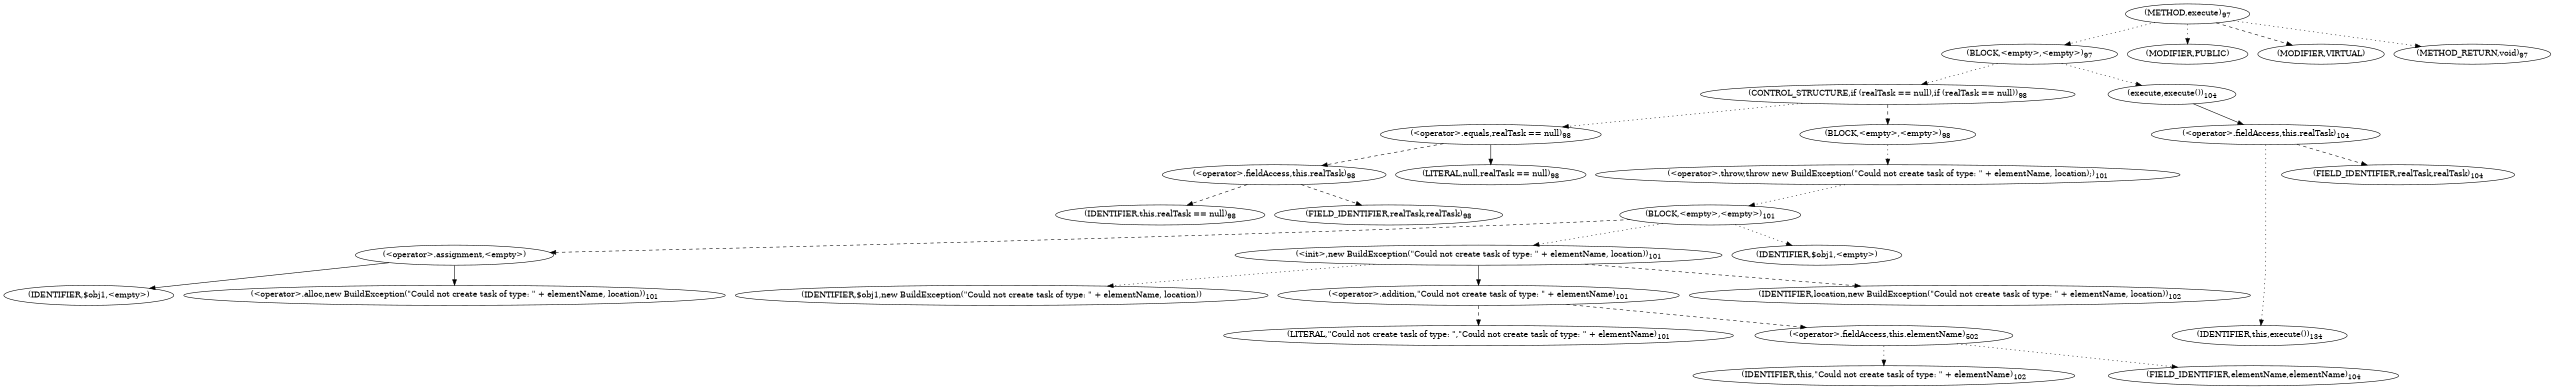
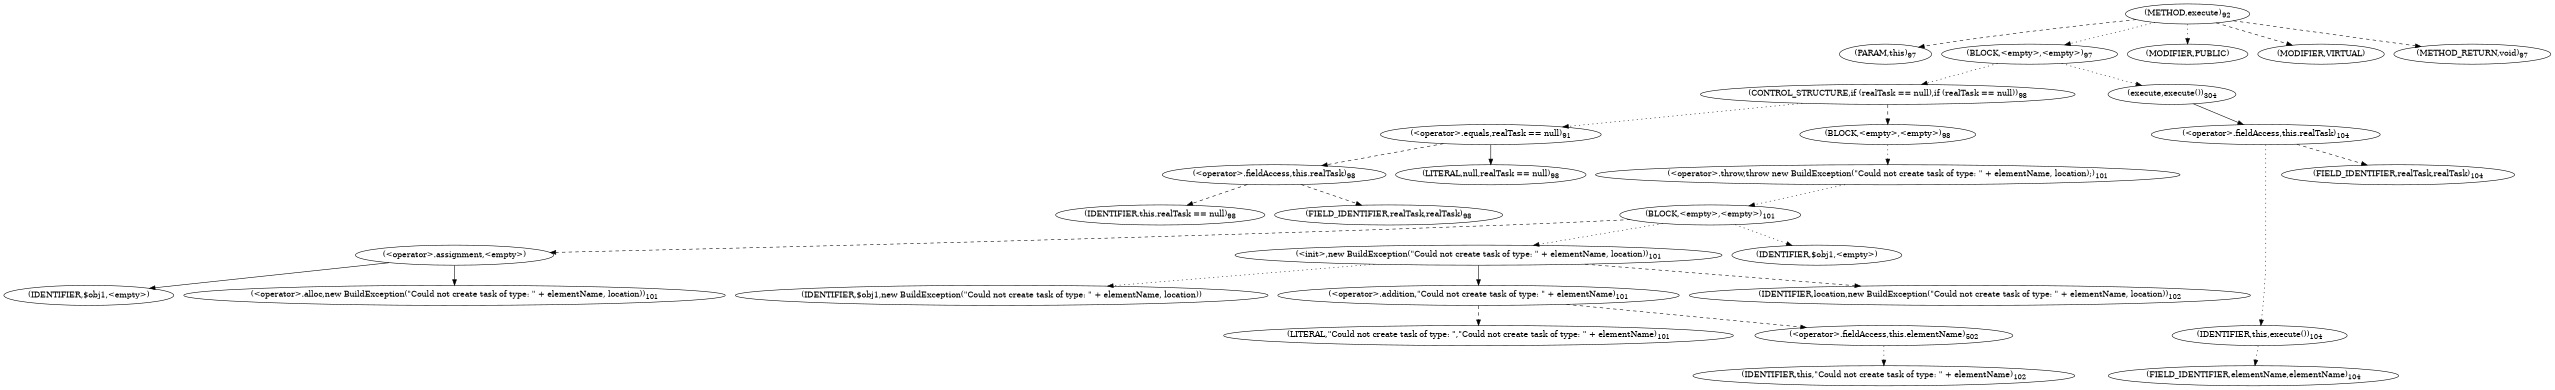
  digraph {
    edge [style=dotted]
-   n1 [label=<(METHOD,execute)<SUB>97</SUB>>]
+   n1 [label=<(METHOD,execute)<SUB>92</SUB>>]
+   n2 [label=<(PARAM,this)<SUB>97</SUB>>]
    n3 [label=<(BLOCK,&lt;empty&gt;,&lt;empty&gt;)<SUB>97</SUB>>]
    n4 [label=<(MODIFIER,PUBLIC)>]
    n5 [label=<(MODIFIER,VIRTUAL)>]
    n6 [label=<(METHOD_RETURN,void)<SUB>97</SUB>>]
    n7 [label=<(CONTROL_STRUCTURE,if (realTask == null),if (realTask == null))<SUB>98</SUB>>]
-   n8 [label=<(execute,execute())<SUB>104</SUB>>]
-   n9 [label=<(&lt;operator&gt;.equals,realTask == null)<SUB>98</SUB>>]
+   n8 [label=<(execute,execute())<SUB>304</SUB>>]
+   n9 [label=<(&lt;operator&gt;.equals,realTask == null)<SUB>91</SUB>>]
    n10 [label=<(BLOCK,&lt;empty&gt;,&lt;empty&gt;)<SUB>98</SUB>>]
    n11 [label=<(&lt;operator&gt;.fieldAccess,this.realTask)<SUB>104</SUB>>]
    n12 [label=<(&lt;operator&gt;.fieldAccess,this.realTask)<SUB>98</SUB>>]
    n13 [label=<(LITERAL,null,realTask == null)<SUB>98</SUB>>]
    n14 [label=<(&lt;operator&gt;.throw,throw new BuildException(&quot;Could not create task of type: &quot; + elementName, location);)<SUB>101</SUB>>]
    n15 [label=<(IDENTIFIER,this,realTask == null)<SUB>98</SUB>>]
    n16 [label=<(FIELD_IDENTIFIER,realTask,realTask)<SUB>98</SUB>>]
    n17 [label=<(BLOCK,&lt;empty&gt;,&lt;empty&gt;)<SUB>101</SUB>>]
    n18 [label=<(&lt;operator&gt;.assignment,&lt;empty&gt;)>]
    n19 [label=<(&lt;init&gt;,new BuildException(&quot;Could not create task of type: &quot; + elementName, location))<SUB>101</SUB>>]
    n20 [label=<(IDENTIFIER,$obj1,&lt;empty&gt;)>]
    n21 [label=<(IDENTIFIER,$obj1,&lt;empty&gt;)>]
    n22 [label=<(&lt;operator&gt;.alloc,new BuildException(&quot;Could not create task of type: &quot; + elementName, location))<SUB>101</SUB>>]
    n23 [label=<(IDENTIFIER,$obj1,new BuildException(&quot;Could not create task of type: &quot; + elementName, location))>]
    n24 [label=<(&lt;operator&gt;.addition,&quot;Could not create task of type: &quot; + elementName)<SUB>101</SUB>>]
    n25 [label=<(IDENTIFIER,location,new BuildException(&quot;Could not create task of type: &quot; + elementName, location))<SUB>102</SUB>>]
    n26 [label=<(LITERAL,&quot;Could not create task of type: &quot;,&quot;Could not create task of type: &quot; + elementName)<SUB>101</SUB>>]
    n27 [label=<(&lt;operator&gt;.fieldAccess,this.elementName)<SUB>502</SUB>>]
    n28 [label=<(IDENTIFIER,this,&quot;Could not create task of type: &quot; + elementName)<SUB>102</SUB>>]
    n29 [label=<(FIELD_IDENTIFIER,elementName,elementName)<SUB>104</SUB>>]
-   n30 [label=<(IDENTIFIER,this,execute())<SUB>134</SUB>>]
+   n30 [label=<(IDENTIFIER,this,execute())<SUB>104</SUB>>]
    n31 [label=<(FIELD_IDENTIFIER,realTask,realTask)<SUB>104</SUB>>]
+   n1 -> n2 [style=dashed]
    n1 -> n3
    n1 -> n4
    n1 -> n5 [style=dashed]
-   n1 -> n6
+   n1 -> n6 [style=dashed]
    n3 -> n7
    n3 -> n8
    n7 -> n9
    n7 -> n10 [style=dashed]
    n8 -> n11 [style=solid]
    n9 -> n12 [style=dashed]
    n9 -> n13 [style=solid]
    n10 -> n14
    n11 -> n30
    n11 -> n31 [style=dashed]
    n12 -> n15 [style=dashed]
    n12 -> n16 [style=dashed]
    n14 -> n17
    n17 -> n18 [style=dashed]
    n17 -> n19
    n17 -> n20
    n18 -> n21 [style=solid]
    n18 -> n22 [style=solid]
    n19 -> n23
    n19 -> n24 [style=solid]
    n19 -> n25 [style=dashed]
    n24 -> n26 [style=dashed]
    n24 -> n27 [style=dashed]
    n27 -> n28
-   n27 -> n29
+   n30 -> n29
  }
